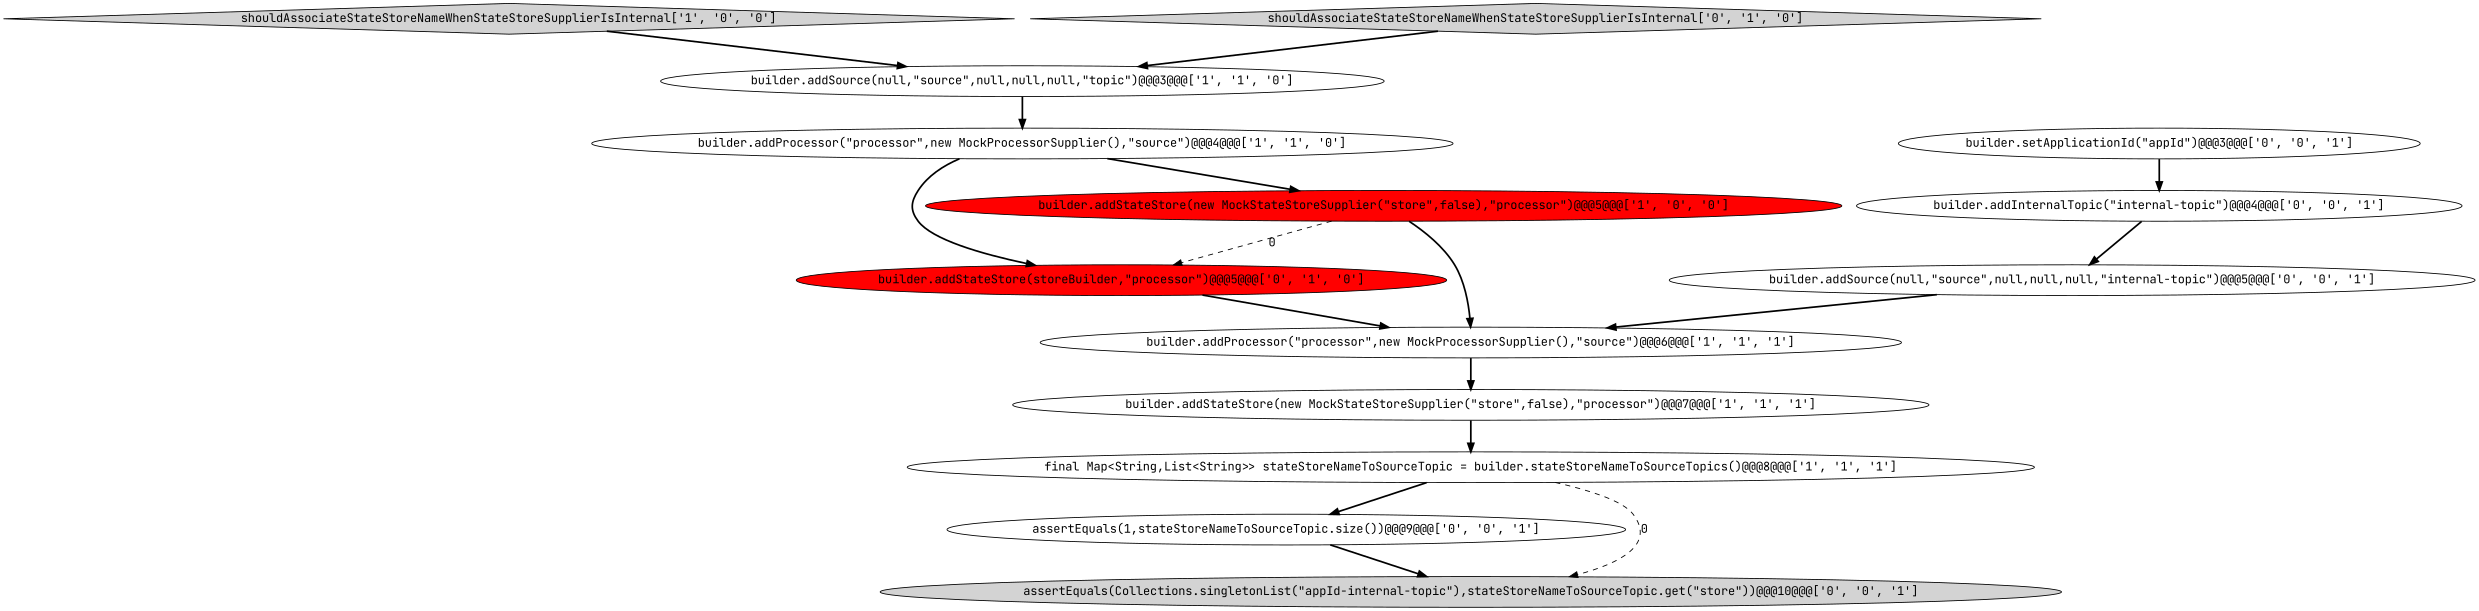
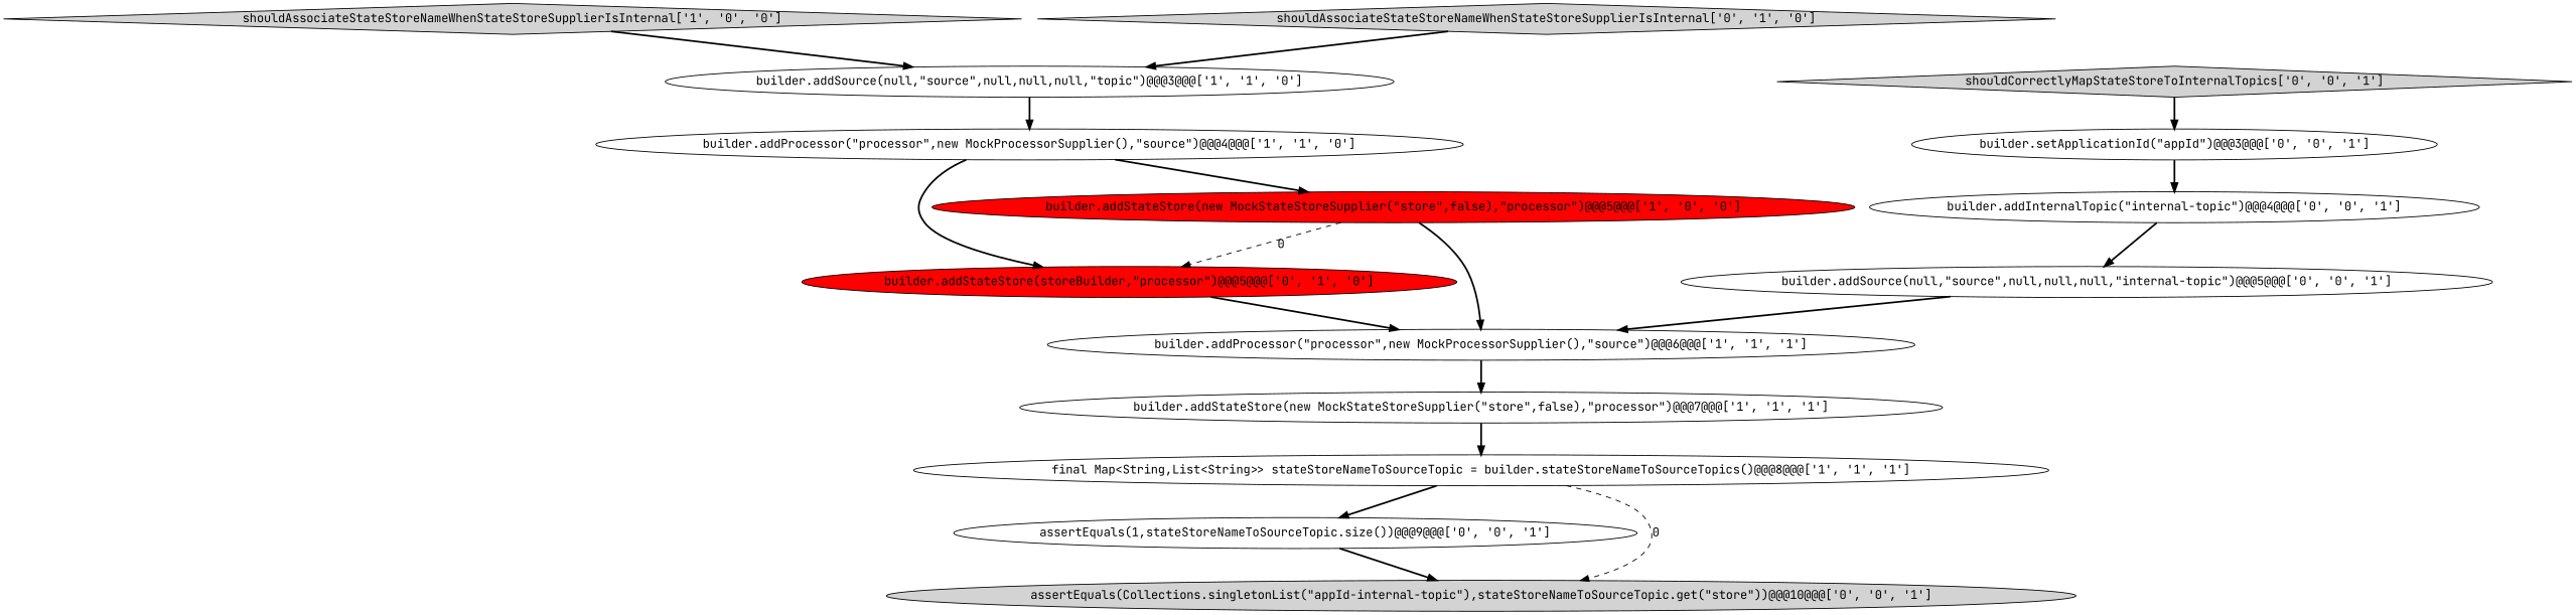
  digraph {
    fontname="JetBrains Mono"
    node [fillcolor=white shape=ellipse style=filled fontname="JetBrains Mono"]
    edge [style=bold fontname="JetBrains Mono"]
    n1 [fillcolor=red label="builder.addStateStore(storeBuilder,\"processor\")@@@5@@@['0', '1', '0']"]
    n2 [label="builder.addProcessor(\"processor\",new MockProcessorSupplier(),\"source\")@@@6@@@['1', '1', '1']"]
    n3 [label="assertEquals(1,stateStoreNameToSourceTopic.size())@@@9@@@['0', '0', '1']"]
    n4 [fillcolor=lightgray label="assertEquals(Collections.singletonList(\"appId-internal-topic\"),stateStoreNameToSourceTopic.get(\"store\"))@@@10@@@['0', '0', '1']"]
    n5 [fillcolor=lightgray label="shouldAssociateStateStoreNameWhenStateStoreSupplierIsInternal['1', '0', '0']" shape=diamond]
    n6 [label="builder.addSource(null,\"source\",null,null,null,\"topic\")@@@3@@@['1', '1', '0']"]
    n7 [fillcolor=red label="builder.addStateStore(new MockStateStoreSupplier(\"store\",false),\"processor\")@@@5@@@['1', '0', '0']"]
    n8 [fillcolor=lightgray label="shouldAssociateStateStoreNameWhenStateStoreSupplierIsInternal['0', '1', '0']" shape=diamond]
    n9 [label="builder.addStateStore(new MockStateStoreSupplier(\"store\",false),\"processor\")@@@7@@@['1', '1', '1']"]
    n10 [label="builder.setApplicationId(\"appId\")@@@3@@@['0', '0', '1']"]
    n11 [label="builder.addInternalTopic(\"internal-topic\")@@@4@@@['0', '0', '1']"]
+   n12 [fillcolor=lightgray label="shouldCorrectlyMapStateStoreToInternalTopics['0', '0', '1']" shape=diamond]
    n13 [label="builder.addProcessor(\"processor\",new MockProcessorSupplier(),\"source\")@@@4@@@['1', '1', '0']"]
    n14 [label="builder.addSource(null,\"source\",null,null,null,\"internal-topic\")@@@5@@@['0', '0', '1']"]
    n15 [label="final Map<String,List<String>> stateStoreNameToSourceTopic = builder.stateStoreNameToSourceTopics()@@@8@@@['1', '1', '1']"]
    n1 -> n2
    n2 -> n9
    n3 -> n4
    n5 -> n6
    n6 -> n13
    n7 -> n1 [label=0 style=dashed]
    n7 -> n2
    n8 -> n6
    n9 -> n15
    n10 -> n11
    n11 -> n14
+   n12 -> n10
    n13 -> n1
    n13 -> n7
    n14 -> n2
    n15 -> n3
    n15 -> n4 [label=0 style=dashed]
  }
